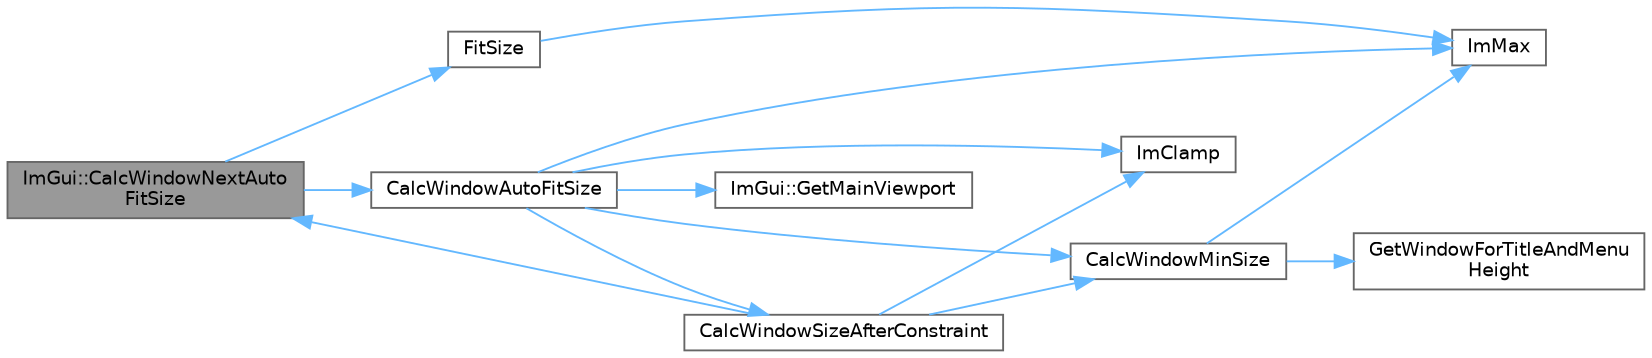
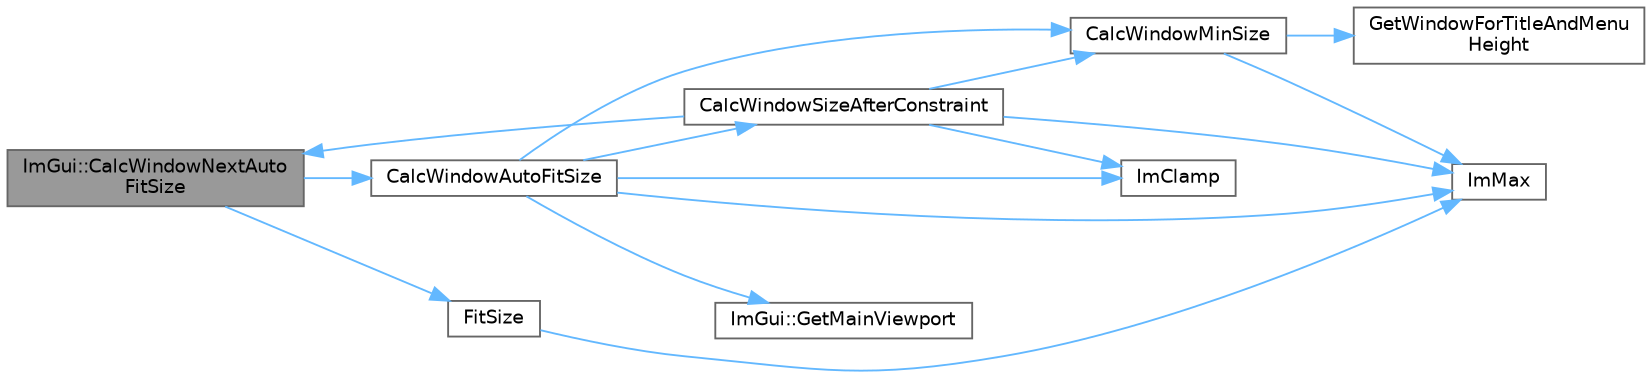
  digraph {
    rankdir=LR
    node [color=grey40 fillcolor=white fontname=Helvetica fontsize=10 shape=box style=filled]
    edge [color=steelblue1 fontname=Helvetica fontsize=10 labelfontname=Helvetica labelfontsize=10 style=solid]
    n1 [color=gray40 fillcolor=grey60 fontcolor=black height=0.2 label="ImGui::CalcWindowNextAuto\lFitSize" width=0.4]
    n2 [height=0.2 label=CalcWindowAutoFitSize width=0.4]
    n3 [height=0.2 label=FitSize width=0.4]
    n4 [height=0.2 label=CalcWindowSizeAfterConstraint width=0.4]
    n5 [height=0.2 label=CalcWindowMinSize width=0.4]
    n6 [height=0.2 label=ImMax width=0.4]
    n7 [height=0.2 label=ImClamp width=0.4]
    n8 [height=0.2 label="ImGui::GetMainViewport" width=0.4]
    n9 [height=0.2 label="GetWindowForTitleAndMenu\lHeight" width=0.4]
    n1 -> n2
    n1 -> n3
    n2 -> n4
    n2 -> n5
    n2 -> n6
    n2 -> n7
    n2 -> n8
    n3 -> n6
    n4 -> n1
    n4 -> n5
+   n4 -> n6
    n4 -> n7
    n5 -> n6
    n5 -> n9
  }
